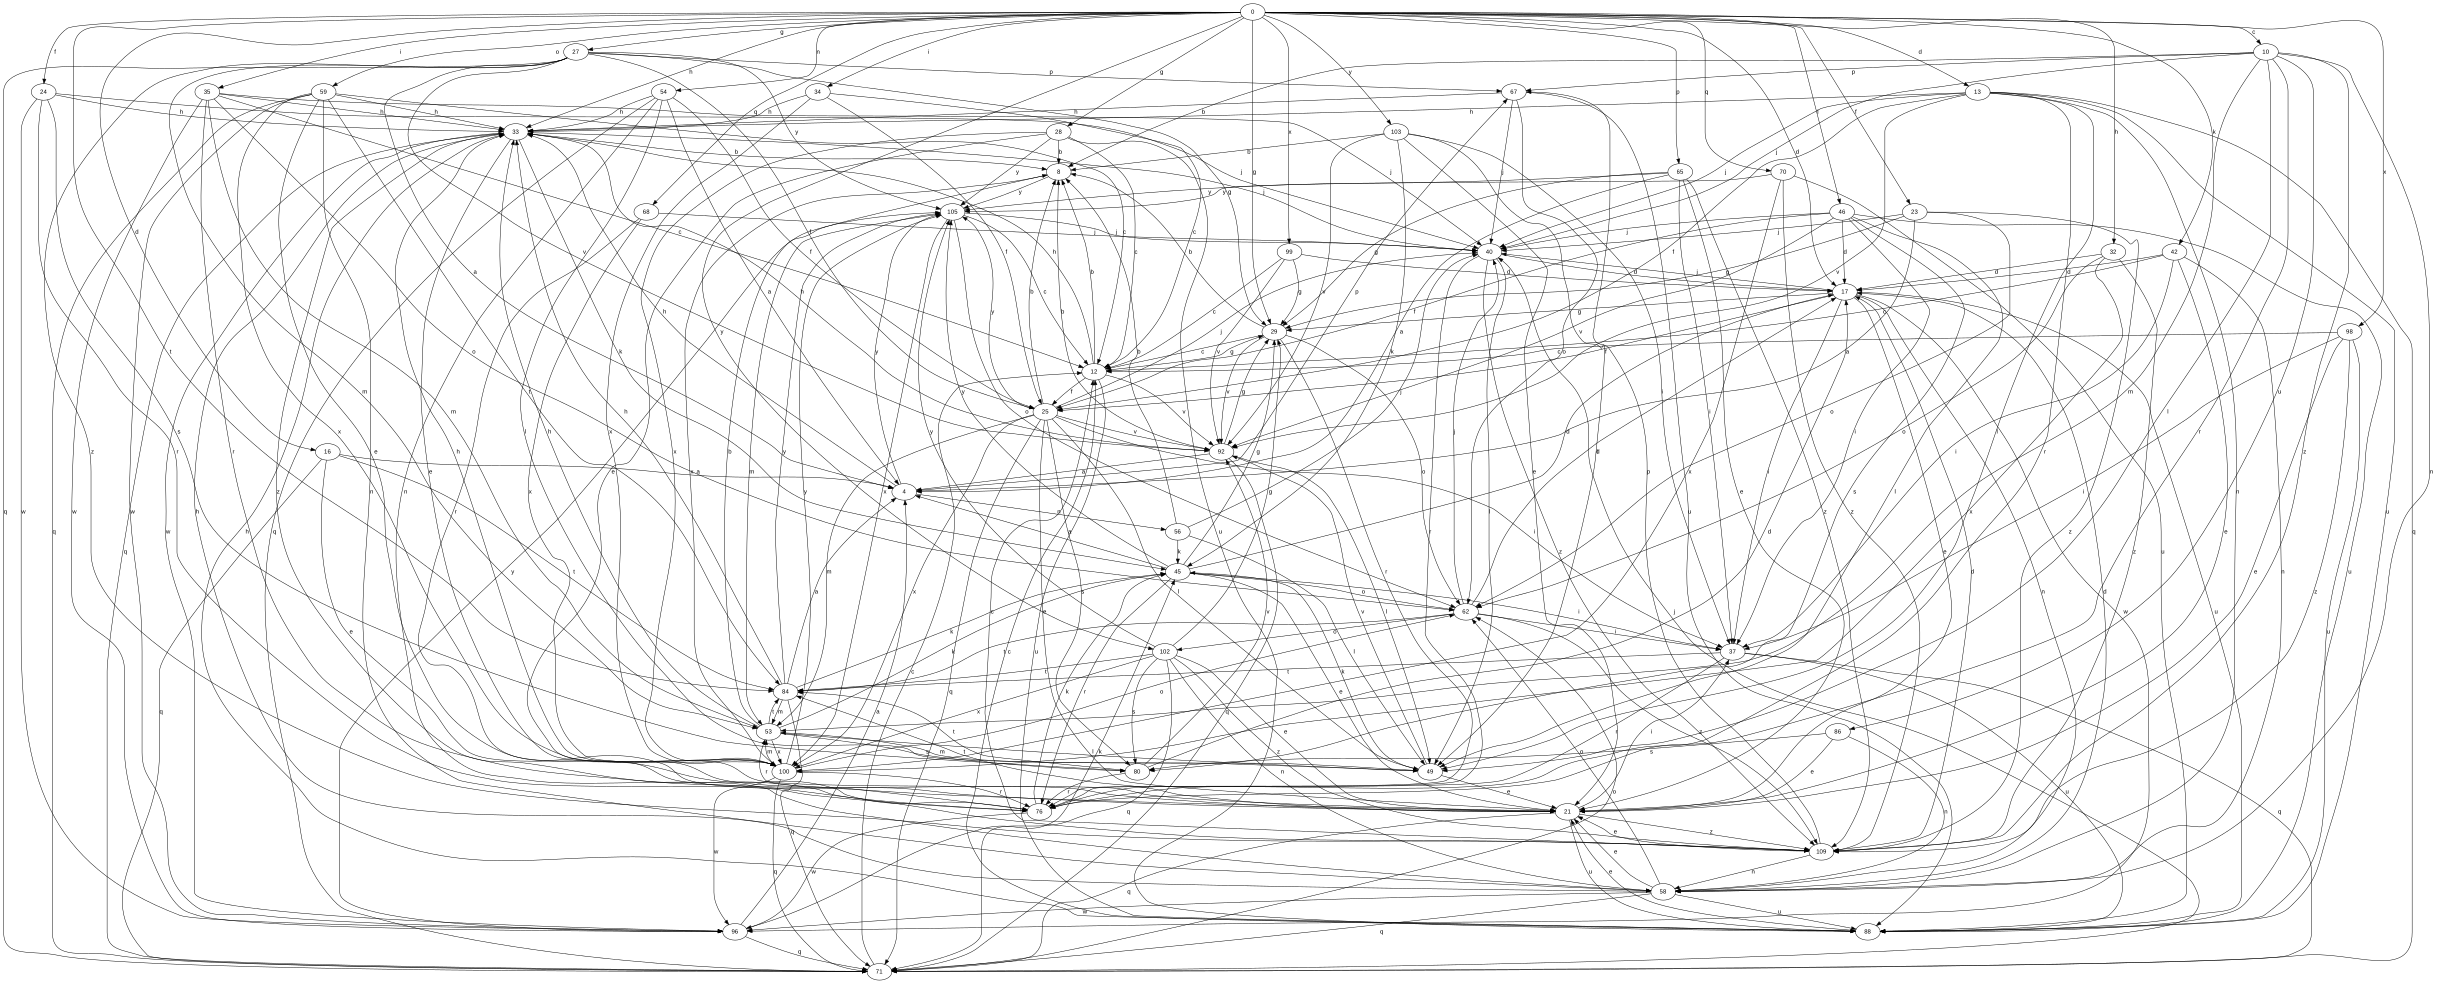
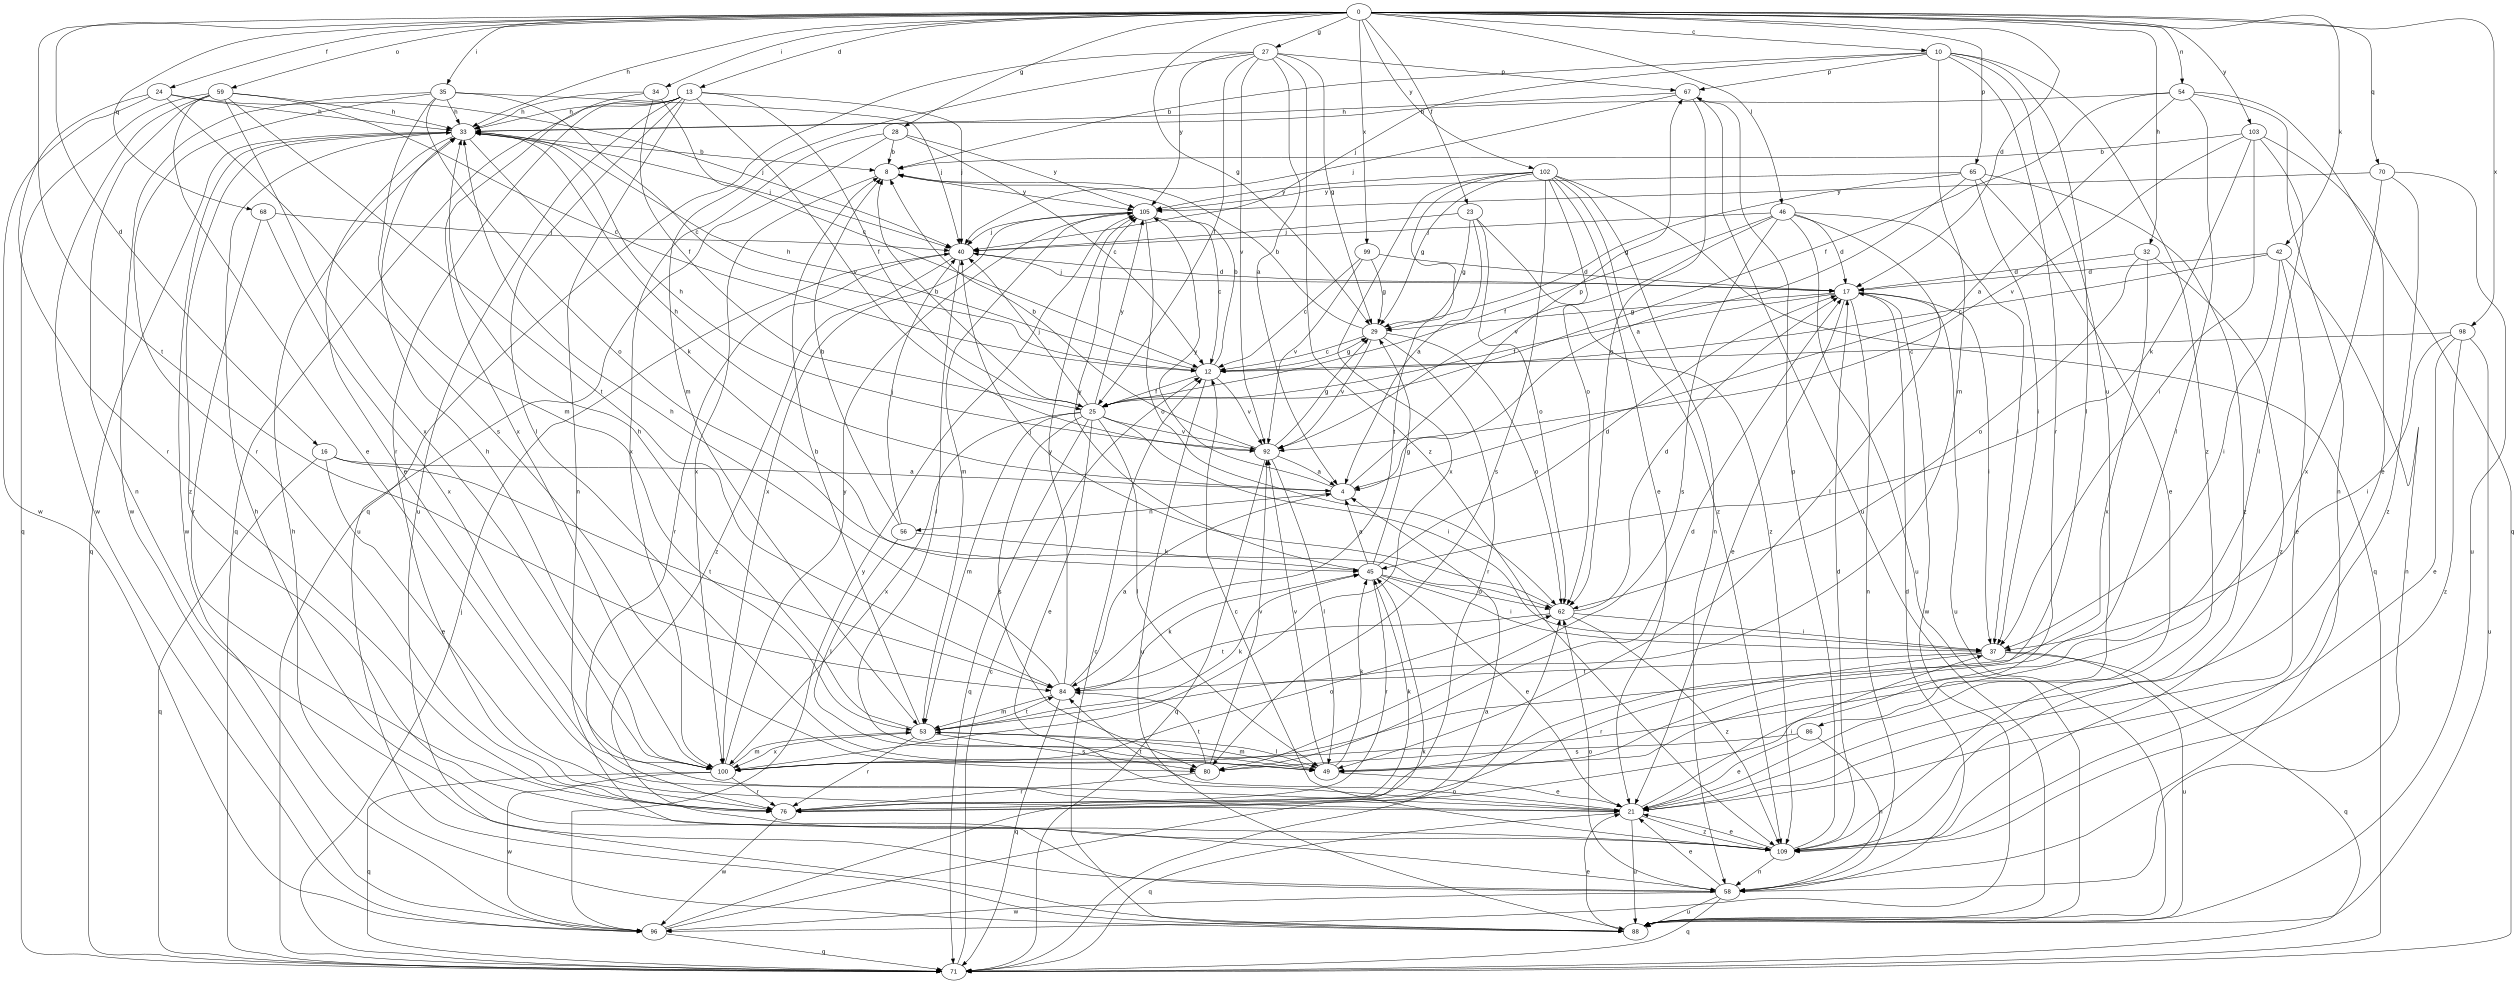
  strict digraph {
    fontname="Liberation Sans"
    node [fontname="Liberation Sans"]
    edge [fontname="Liberation Sans"]
    0
    10
    13
    16
    17
    23
    24
    27
    28
    29
    32
    33
    34
    35
    42
    46
    54
    59
    65
    68
    70
    84
    98
    99
    102
    103
    67
    8
    40
    49
    53
    58
    76
    86
    109
    25
    88
    92
    71
    4
    21
    37
    96
    62
    80
    105
    100
    12
    45
    56
    0 -> 10 [label=c]
    0 -> 13 [label=d]
    0 -> 16 [label=d]
    0 -> 17 [label=d]
    0 -> 23 [label=f]
    0 -> 24 [label=f]
    0 -> 27 [label=g]
    0 -> 28 [label=g]
    0 -> 29 [label=g]
    0 -> 32 [label=h]
    0 -> 33 [label=h]
    0 -> 34 [label=i]
    0 -> 35 [label=i]
    0 -> 42 [label=k]
    0 -> 46 [label=l]
    0 -> 54 [label=n]
    0 -> 59 [label=o]
    0 -> 65 [label=p]
    0 -> 68 [label=q]
    0 -> 70 [label=q]
    0 -> 84 [label=t]
    0 -> 98 [label=x]
    0 -> 99 [label=x]
    0 -> 102 [label=y]
    0 -> 103 [label=y]
    10 -> 67 [label=p]
    10 -> 8 [label=b]
    10 -> 40 [label=j]
    10 -> 49 [label=l]
    10 -> 53 [label=m]
-   10 -> 58 [label=n]
    10 -> 76 [label=r]
    10 -> 86 [label=u]
    10 -> 109 [label=z]
    13 -> 33 [label=h]
    13 -> 40 [label=j]
    13 -> 49 [label=l]
    13 -> 58 [label=n]
    13 -> 76 [label=r]
    13 -> 25 [label=f]
    13 -> 88 [label=u]
    13 -> 92 [label=v]
    13 -> 71 [label=q]
    16 -> 84 [label=t]
    16 -> 71 [label=q]
    16 -> 4 [label=a]
    16 -> 21 [label=e]
    17 -> 29 [label=g]
    17 -> 40 [label=j]
    17 -> 58 [label=n]
    17 -> 25 [label=f]
    17 -> 88 [label=u]
    17 -> 21 [label=e]
    17 -> 37 [label=i]
    17 -> 96 [label=w]
    23 -> 29 [label=g]
    23 -> 40 [label=j]
    23 -> 109 [label=z]
    23 -> 4 [label=a]
    23 -> 62 [label=o]
    24 -> 33 [label=h]
    24 -> 40 [label=j]
    24 -> 76 [label=r]
    24 -> 96 [label=w]
    24 -> 80 [label=s]
    27 -> 29 [label=g]
    27 -> 67 [label=p]
    27 -> 53 [label=m]
    27 -> 109 [label=z]
    27 -> 25 [label=f]
    27 -> 92 [label=v]
    27 -> 71 [label=q]
    27 -> 4 [label=a]
    27 -> 105 [label=y]
    28 -> 8 [label=b]
    28 -> 88 [label=u]
-   28 -> 21 [label=e]
    28 -> 105 [label=y]
    28 -> 100 [label=x]
    28 -> 12 [label=c]
    29 -> 8 [label=b]
    29 -> 76 [label=r]
    29 -> 92 [label=v]
    29 -> 62 [label=o]
    29 -> 12 [label=c]
    32 -> 17 [label=d]
    32 -> 109 [label=z]
    32 -> 62 [label=o]
    32 -> 100 [label=x]
    33 -> 8 [label=b]
    33 -> 40 [label=j]
    33 -> 109 [label=z]
    33 -> 71 [label=q]
    33 -> 21 [label=e]
    33 -> 96 [label=w]
    33 -> 45 [label=k]
    34 -> 33 [label=h]
    34 -> 25 [label=f]
    34 -> 100 [label=x]
    34 -> 12 [label=c]
    35 -> 33 [label=h]
    35 -> 40 [label=j]
    35 -> 53 [label=m]
    35 -> 76 [label=r]
    35 -> 96 [label=w]
    35 -> 62 [label=o]
    35 -> 12 [label=c]
    42 -> 17 [label=d]
    42 -> 58 [label=n]
    42 -> 21 [label=e]
    42 -> 37 [label=i]
    42 -> 12 [label=c]
    46 -> 17 [label=d]
    46 -> 40 [label=j]
    46 -> 49 [label=l]
    46 -> 25 [label=f]
    46 -> 88 [label=u]
    46 -> 92 [label=v]
    46 -> 37 [label=i]
    46 -> 80 [label=s]
    54 -> 33 [label=h]
    54 -> 49 [label=l]
    54 -> 58 [label=n]
    54 -> 25 [label=f]
    54 -> 71 [label=q]
    54 -> 4 [label=a]
    59 -> 33 [label=h]
    59 -> 84 [label=t]
    59 -> 58 [label=n]
    59 -> 71 [label=q]
    59 -> 21 [label=e]
    59 -> 96 [label=w]
    59 -> 100 [label=x]
    59 -> 12 [label=c]
    65 -> 29 [label=g]
    65 -> 109 [label=z]
    65 -> 4 [label=a]
    65 -> 21 [label=e]
    65 -> 37 [label=i]
    65 -> 105 [label=y]
    68 -> 40 [label=j]
    68 -> 76 [label=r]
    68 -> 100 [label=x]
    70 -> 109 [label=z]
    70 -> 88 [label=u]
    70 -> 105 [label=y]
    70 -> 100 [label=x]
    84 -> 33 [label=h]
    84 -> 53 [label=m]
    84 -> 71 [label=q]
    84 -> 4 [label=a]
    84 -> 105 [label=y]
    84 -> 45 [label=k]
    98 -> 109 [label=z]
    98 -> 88 [label=u]
    98 -> 21 [label=e]
    98 -> 37 [label=i]
    98 -> 12 [label=c]
    99 -> 17 [label=d]
    99 -> 29 [label=g]
    99 -> 92 [label=v]
    99 -> 12 [label=c]
    102 -> 29 [label=g]
    102 -> 84 [label=t]
    102 -> 58 [label=n]
    102 -> 109 [label=z]
    102 -> 71 [label=q]
    102 -> 21 [label=e]
-   62 -> 102 [label=o]
+   102 -> 62 [label=o]
    102 -> 80 [label=s]
    102 -> 105 [label=y]
    102 -> 100 [label=x]
    103 -> 8 [label=b]
    103 -> 49 [label=l]
    103 -> 92 [label=v]
    103 -> 21 [label=e]
    103 -> 37 [label=i]
    103 -> 45 [label=k]
    67 -> 33 [label=h]
    67 -> 40 [label=j]
    67 -> 88 [label=u]
    67 -> 62 [label=o]
    8 -> 105 [label=y]
    8 -> 100 [label=x]
    40 -> 17 [label=d]
    40 -> 49 [label=l]
    40 -> 76 [label=r]
    40 -> 109 [label=z]
    49 -> 53 [label=m]
    49 -> 92 [label=v]
    49 -> 21 [label=e]
    49 -> 45 [label=k]
    53 -> 33 [label=h]
    53 -> 84 [label=t]
    53 -> 8 [label=b]
    53 -> 49 [label=l]
-   76 -> 53 [label=r]
+   53 -> 76 [label=r]
    53 -> 80 [label=s]
    53 -> 100 [label=x]
    53 -> 45 [label=k]
    58 -> 17 [label=d]
    58 -> 33 [label=h]
    58 -> 88 [label=u]
    58 -> 71 [label=q]
    58 -> 21 [label=e]
    58 -> 96 [label=w]
    58 -> 62 [label=o]
    76 -> 96 [label=w]
    76 -> 45 [label=k]
    86 -> 58 [label=n]
    86 -> 21 [label=e]
    86 -> 80 [label=s]
    109 -> 17 [label=d]
    109 -> 67 [label=p]
    109 -> 58 [label=n]
    109 -> 21 [label=e]
    109 -> 12 [label=c]
    25 -> 8 [label=b]
    25 -> 40 [label=j]
    25 -> 49 [label=l]
    25 -> 53 [label=m]
    25 -> 92 [label=v]
    25 -> 71 [label=q]
    25 -> 21 [label=e]
    25 -> 37 [label=i]
    25 -> 80 [label=s]
    25 -> 105 [label=y]
    25 -> 100 [label=x]
    88 -> 33 [label=h]
    88 -> 21 [label=e]
    88 -> 12 [label=c]
    92 -> 29 [label=g]
    92 -> 33 [label=h]
    92 -> 8 [label=b]
    92 -> 49 [label=l]
    92 -> 71 [label=q]
    92 -> 4 [label=a]
    71 -> 40 [label=j]
    71 -> 62 [label=o]
    71 -> 12 [label=c]
    4 -> 33 [label=h]
    4 -> 67 [label=p]
    4 -> 105 [label=y]
    4 -> 56 [label=n]
    21 -> 84 [label=t]
    21 -> 109 [label=z]
    21 -> 88 [label=u]
    21 -> 71 [label=q]
    21 -> 37 [label=i]
    37 -> 84 [label=t]
    37 -> 76 [label=r]
    37 -> 88 [label=u]
    37 -> 71 [label=q]
    96 -> 71 [label=q]
    96 -> 4 [label=a]
    96 -> 105 [label=y]
    96 -> 45 [label=k]
    62 -> 17 [label=d]
    62 -> 84 [label=t]
    62 -> 40 [label=j]
    62 -> 109 [label=z]
    62 -> 37 [label=i]
    80 -> 17 [label=d]
    80 -> 84 [label=t]
    80 -> 76 [label=r]
    80 -> 92 [label=v]
    105 -> 40 [label=j]
    105 -> 53 [label=m]
    105 -> 62 [label=o]
    105 -> 100 [label=x]
    105 -> 12 [label=c]
    100 -> 33 [label=h]
    100 -> 53 [label=m]
    100 -> 76 [label=r]
    100 -> 71 [label=q]
    100 -> 96 [label=w]
    100 -> 62 [label=o]
    100 -> 105 [label=y]
    12 -> 29 [label=g]
    12 -> 33 [label=h]
    12 -> 8 [label=b]
    12 -> 25 [label=f]
    12 -> 88 [label=u]
    12 -> 92 [label=v]
    45 -> 17 [label=d]
    45 -> 29 [label=g]
    45 -> 76 [label=r]
    45 -> 4 [label=a]
    45 -> 21 [label=e]
    45 -> 37 [label=i]
    45 -> 62 [label=o]
    45 -> 105 [label=y]
    56 -> 8 [label=b]
    56 -> 40 [label=j]
    56 -> 49 [label=l]
    56 -> 45 [label=k]
  }
